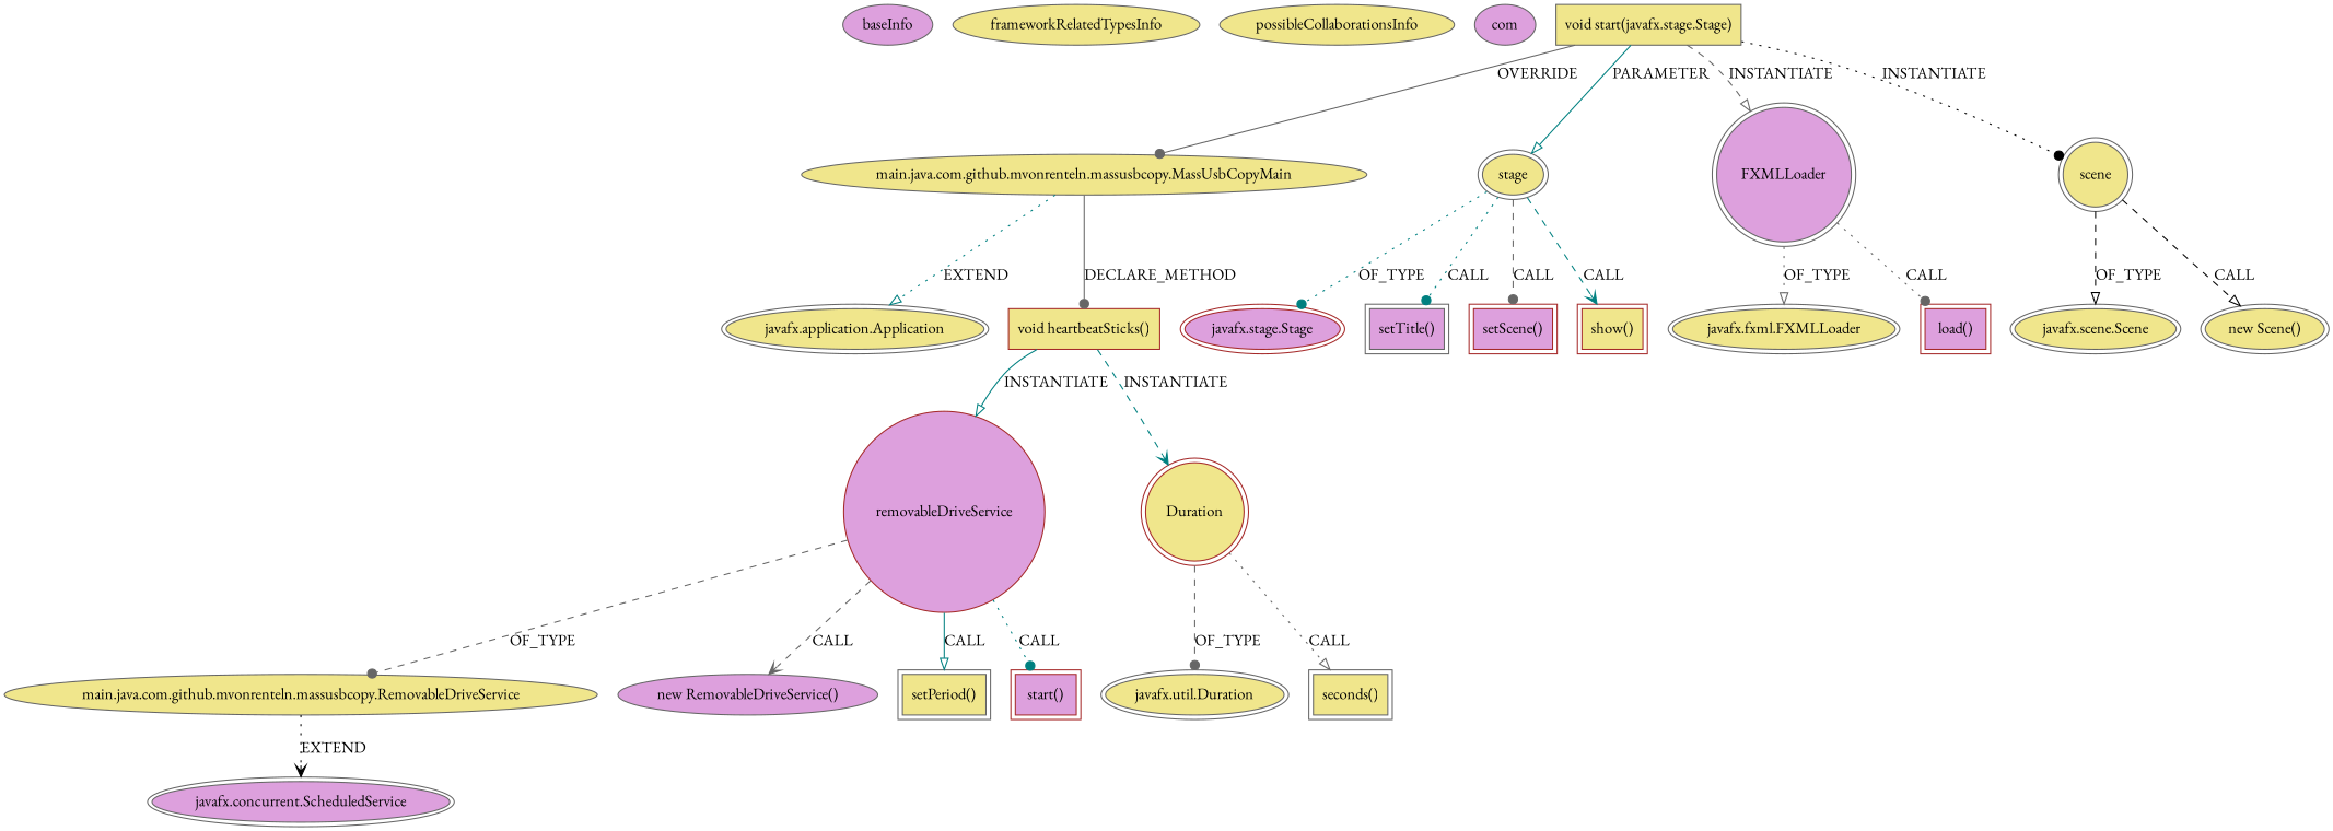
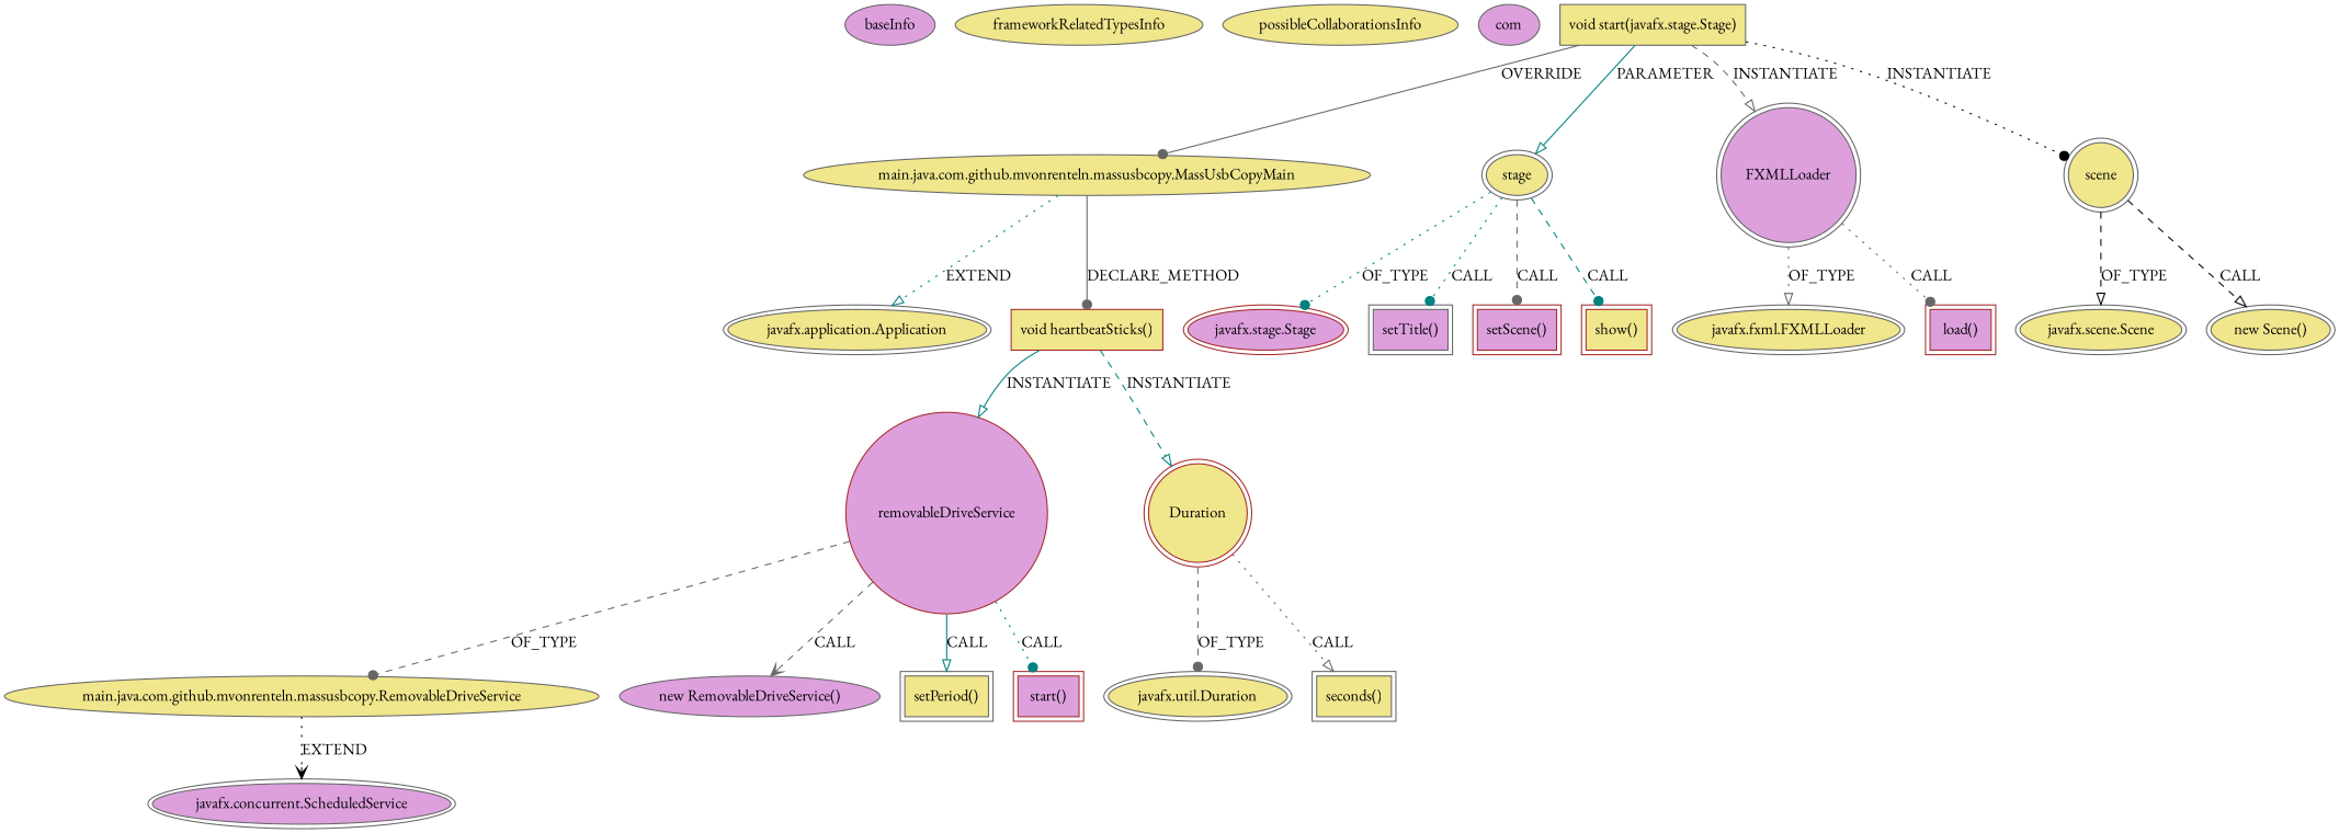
  digraph {
    fontname="EB Garamond"
    node [color=gray40 fillcolor=khaki fontname="EB Garamond" style=filled isFrameworkType=true vertexType=INSIDE_CALL peripheries=2]
    edge [arrowhead=dot color=gray40 fontname="EB Garamond" style=dotted]
    baseInfo [category=extension_graph fillcolor=plum graphId=3700 isAnonymous=false possibleRelation=true isFrameworkType="" vertexType="" peripheries=""]
    frameworkRelatedTypesInfo [0="javafx.application.Application" isFrameworkType="" vertexType="" peripheries=""]
    possibleCollaborationsInfo [0="3700~CLIENT_METHOD_DECLARATION-INSTANTIATION-~javafx.application.Application ~javafx.concurrent.ScheduledService ~false~false" isFrameworkType="" vertexType="" peripheries=""]
    n4 [contextSignature=MassUsbCopyMain filePath="/mvonrenteln-massusbcopy/massusbcopy-master/usbfx/src/main/java/com/github/mvonrenteln/massusbcopy/MassUsbCopyMain.java" fillcolor=plum graphId=3700 label=com projectName="mvonrenteln-massusbcopy" isFrameworkType="" vertexType="" peripheries=""]
    n5 [isFrameworkType=false label="main.java.com.github.mvonrenteln.massusbcopy.MassUsbCopyMain" vertexType=ROOT_CLIENT_CLASS_DECLARATION peripheries=""]
    n6 [label="javafx.application.Application" vertexType=FRAMEWORK_CLASS_TYPE]
    n7 [color=brown isFrameworkType=false label="void heartbeatSticks()" shape=box vertexType=CLIENT_METHOD_DECLARATION peripheries=""]
    n8 [isFrameworkType=false label="void start(javafx.stage.Stage)" shape=box vertexType=OVERRIDING_METHOD_DECLARATION peripheries=""]
    n9 [label=stage vertexType=PARAMETER_DECLARATION]
    n10 [fillcolor=plum label=FXMLLoader shape=circle vertexType=VARIABLE_EXPRESION]
    n11 [label=scene shape=circle vertexType=VARIABLE_EXPRESION]
    n12 [color=brown fillcolor=plum isFrameworkType=false label=removableDriveService shape=circle vertexType=VARIABLE_EXPRESION peripheries=""]
    n13 [color=brown label=Duration shape=circle vertexType=VARIABLE_EXPRESION]
    n14 [color=brown fillcolor=plum label="javafx.stage.Stage" vertexType=FRAMEWORK_CLASS_TYPE]
    n15 [fillcolor=plum label="setTitle()" shape=box]
    n16 [color=brown fillcolor=plum label="setScene()" shape=box]
    n17 [color=brown label="show()" shape=box]
    n18 [label="javafx.fxml.FXMLLoader" vertexType=FRAMEWORK_CLASS_TYPE]
    n19 [color=brown fillcolor=plum label="load()" shape=box]
    n20 [label="javafx.scene.Scene" vertexType=FRAMEWORK_CLASS_TYPE]
    n21 [label="new Scene()" vertexType=CONSTRUCTOR_CALL]
    n22 [isFrameworkType=false label="main.java.com.github.mvonrenteln.massusbcopy.RemovableDriveService" vertexType=REFERENCE_CLIENT_CLASS_DECLARATION peripheries=""]
    n23 [fillcolor=plum isFrameworkType=false label="new RemovableDriveService()" vertexType=CONSTRUCTOR_CALL peripheries=""]
    n24 [label="setPeriod()" shape=box]
    n25 [color=brown fillcolor=plum label="start()" shape=box]
    n26 [label="javafx.util.Duration" vertexType=FRAMEWORK_CLASS_TYPE]
    n27 [label="seconds()" shape=box]
    n28 [fillcolor=plum label="javafx.concurrent.ScheduledService" vertexType=FRAMEWORK_CLASS_TYPE]
    n5 -> n6 [arrowhead=onormal color=teal label=EXTEND]
    n5 -> n7 [label=DECLARE_METHOD style=solid]
    n7 -> n12 [arrowhead=onormal color=teal label=INSTANTIATE style=solid]
-   n7 -> n13 [arrowhead=vee color=teal label=INSTANTIATE style=dashed]
+   n7 -> n13 [arrowhead=onormal color=teal label=INSTANTIATE style=dashed]
    n8 -> n5 [label=OVERRIDE style=solid]
    n8 -> n9 [arrowhead=onormal color=teal label=PARAMETER style=solid]
    n8 -> n10 [arrowhead=onormal label=INSTANTIATE style=dashed]
    n8 -> n11 [color=black label=INSTANTIATE]
    n9 -> n14 [color=teal label=OF_TYPE]
    n9 -> n15 [color=teal label=CALL]
    n9 -> n16 [label=CALL style=dashed]
-   n9 -> n17 [arrowhead=vee color=teal label=CALL style=dashed]
+   n9 -> n17 [color=teal label=CALL style=dashed]
    n10 -> n18 [arrowhead=onormal label=OF_TYPE]
    n10 -> n19 [label=CALL]
    n11 -> n20 [arrowhead=onormal color=black label=OF_TYPE style=dashed]
    n11 -> n21 [arrowhead=onormal color=black label=CALL style=dashed]
    n12 -> n22 [label=OF_TYPE style=dashed]
    n12 -> n23 [arrowhead=vee label=CALL style=dashed]
    n12 -> n24 [arrowhead=onormal color=teal label=CALL style=solid]
    n12 -> n25 [color=teal label=CALL]
    n13 -> n26 [label=OF_TYPE style=dashed]
    n13 -> n27 [arrowhead=onormal label=CALL]
    n22 -> n28 [arrowhead=vee color=black label=EXTEND]
  }
